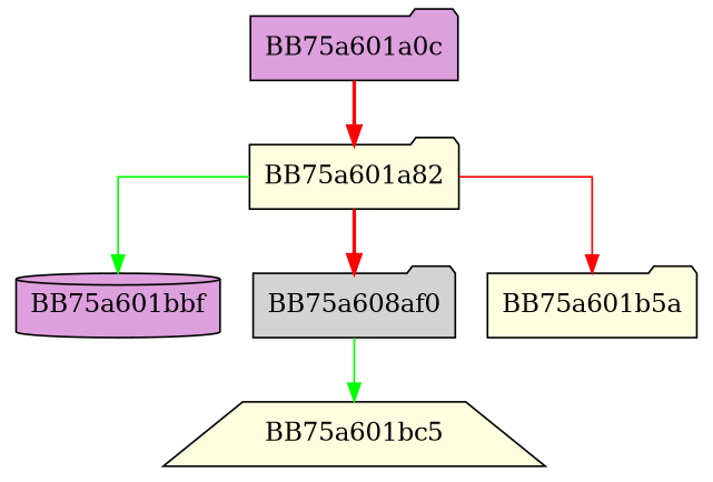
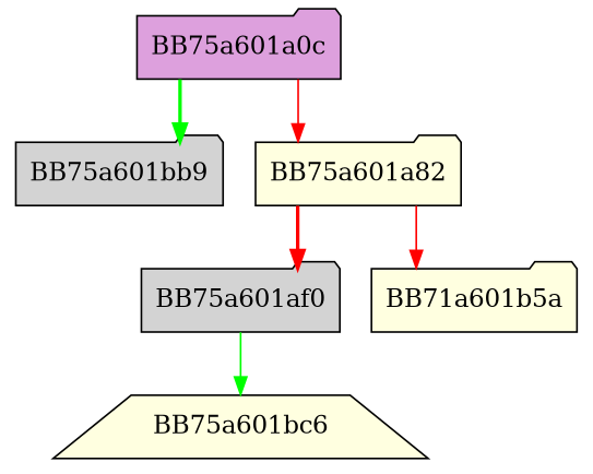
  digraph {
    splines=ortho
    node [fillcolor=lightyellow shape=folder style=filled]
    edge [color=green style=bold]
    BB75a601a0c [fillcolor=plum]
+   BB75a601bb9 [fillcolor=lightgrey]
    BB75a601a82
-   BB75a601bbf [fillcolor=plum shape=cylinder]
-   BB75a601af0 [fillcolor=lightgrey label=BB75a608af0]
-   BB75a601b5a
-   BB75a601bc5 [shape=trapezium]
-   BB75a601a0c -> BB75a601a82 [color=red]
-   BB75a601a82 -> BB75a601bbf [style=solid]
+   BB75a601af0 [fillcolor=lightgrey]
+   BB75a601b5a [label=BB71a601b5a]
+   BB75a601bc5 [shape=trapezium label=BB75a601bc6]
+   BB75a601a0c -> BB75a601bb9
+   BB75a601a0c -> BB75a601a82 [color=red style=solid]
    BB75a601a82 -> BB75a601af0 [color=red]
    BB75a601a82 -> BB75a601b5a [color=red style=solid]
    BB75a601af0 -> BB75a601bc5 [style=solid]
  }
